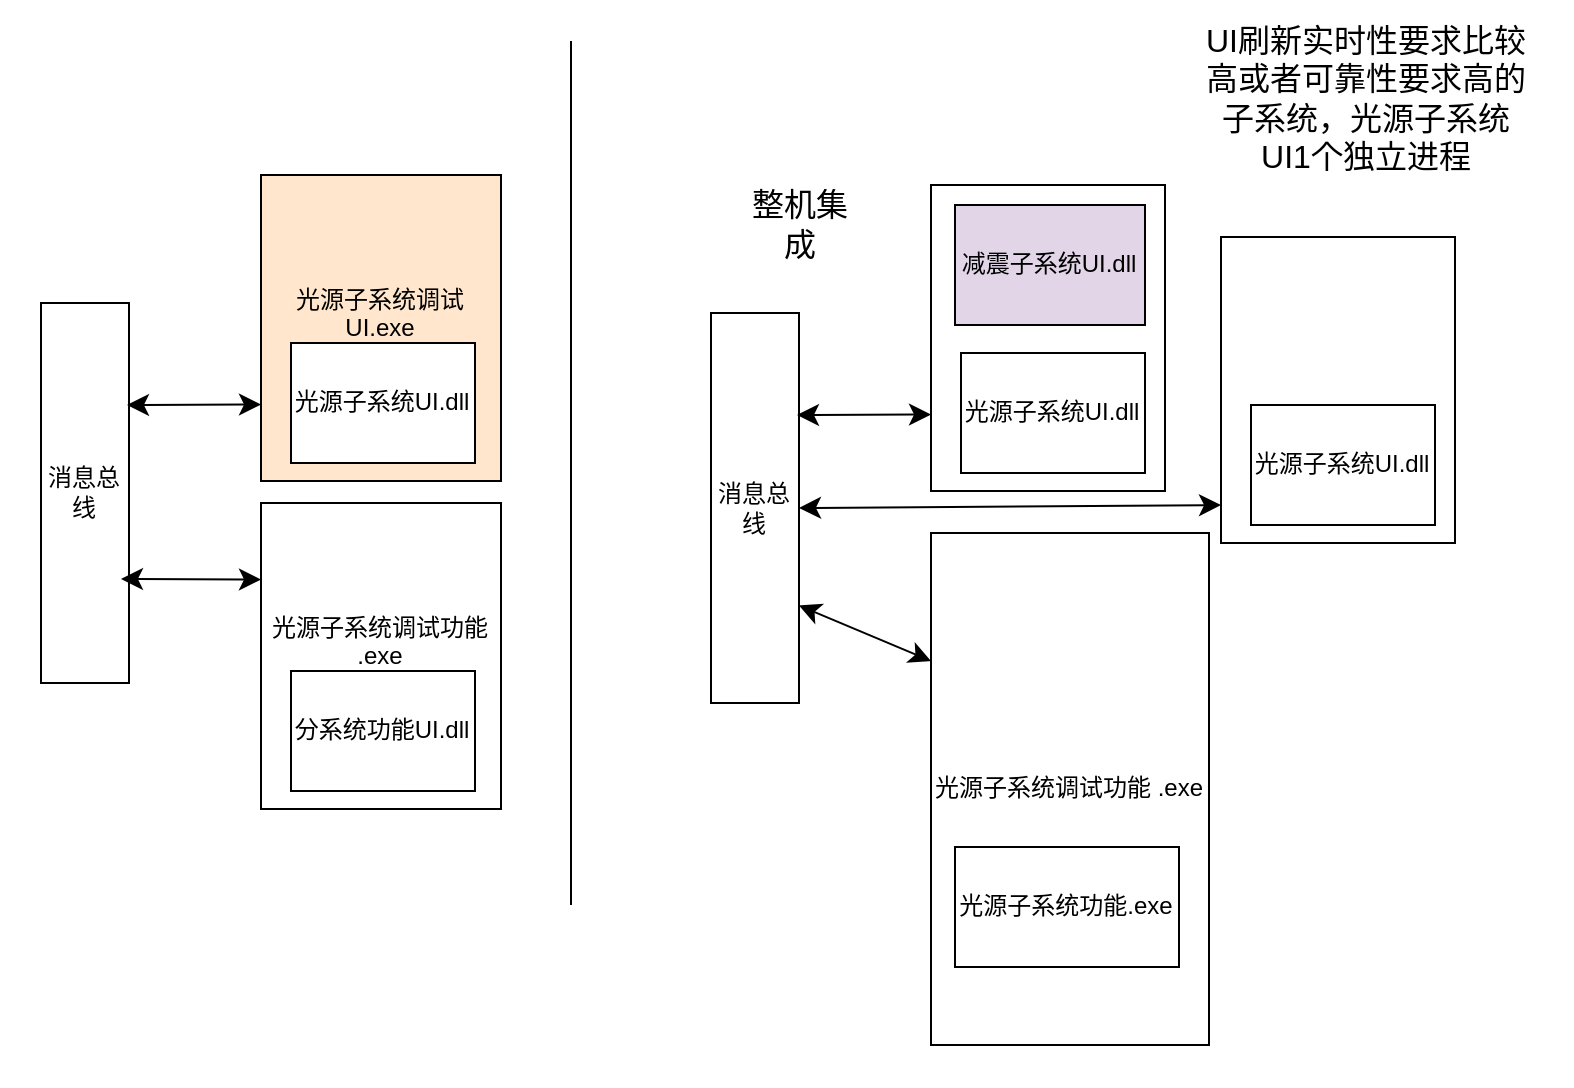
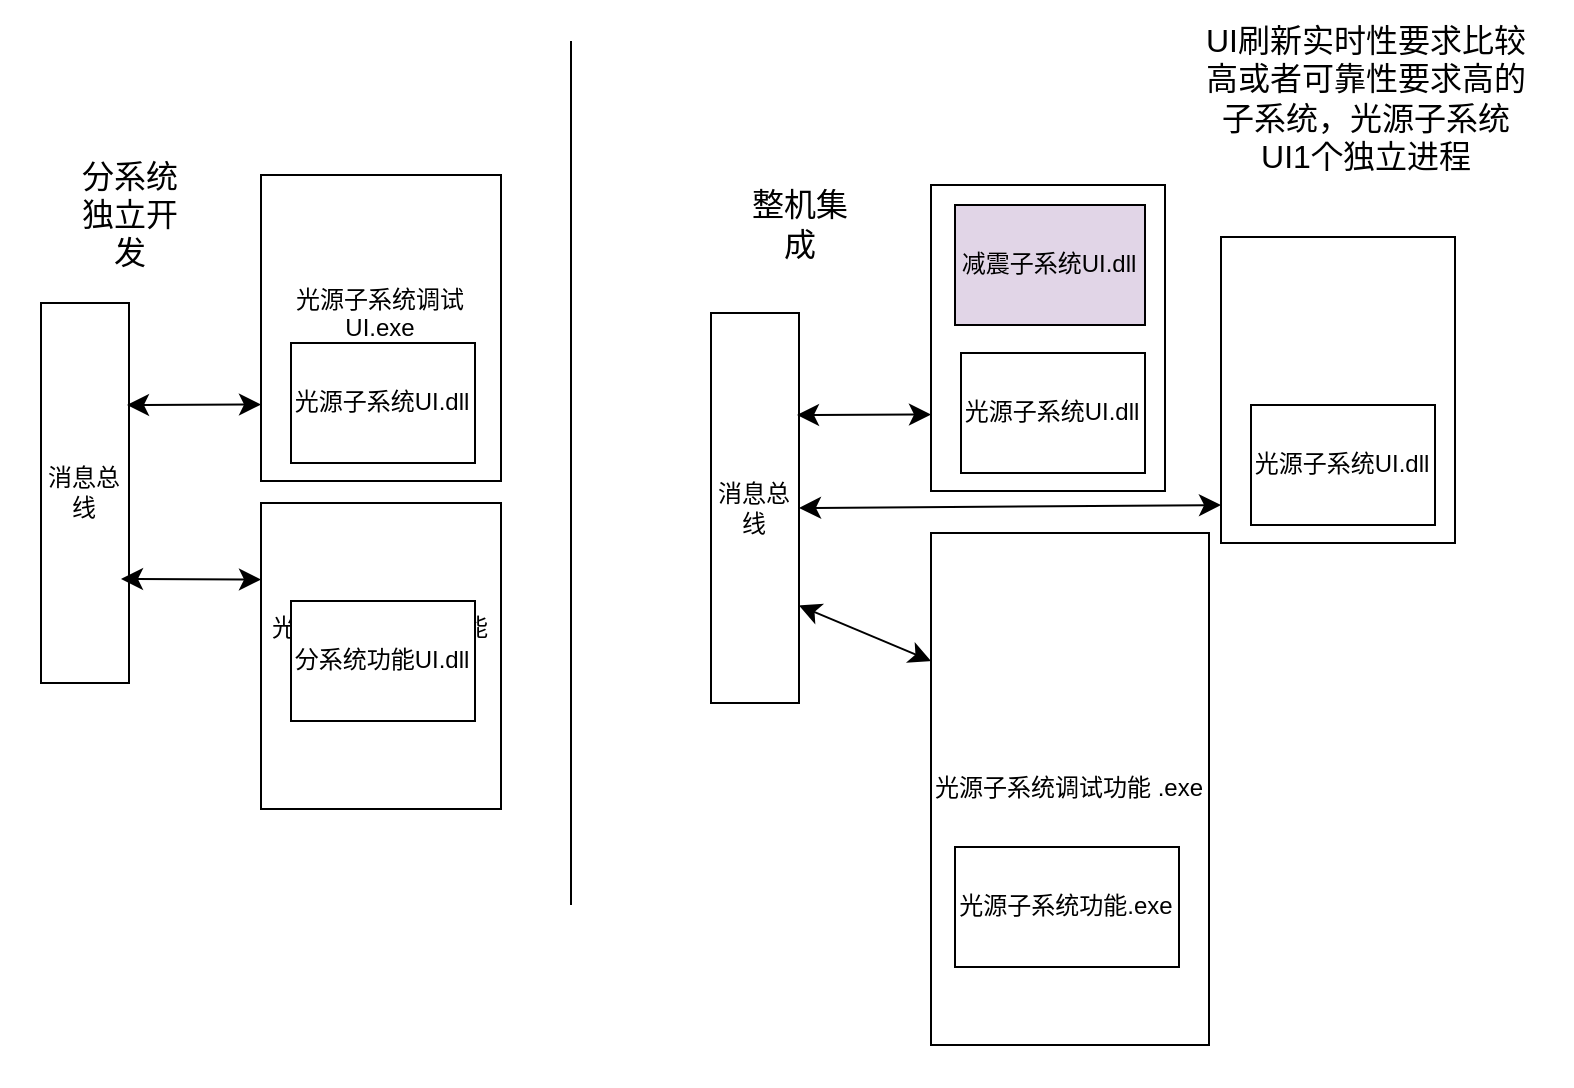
  <mxCell id="0" />
  <mxCell id="1" parent="0" />
  <mxCell id="2" value="消息总线" style="rounded=0;whiteSpace=wrap;html=1;" vertex="1" parent="1"><mxGeometry x="20" y="151" width="44" height="190" as="geometry" /></mxCell>
  <mxCell id="3" value="" style="endArrow=classic;startArrow=classic;html=1;rounded=0;fontSize=12;startSize=8;endSize=8;curved=1;entryX=0;entryY=0.75;entryDx=0;entryDy=0;" edge="1" parent="1" target="5"><mxGeometry width="50" height="50" relative="1" as="geometry"><mxPoint x="63" y="202" as="sourcePoint" /><mxPoint x="119" y="202" as="targetPoint" /></mxGeometry></mxCell>
  <mxCell id="4" value="" style="endArrow=classic;startArrow=classic;html=1;rounded=0;fontSize=12;startSize=8;endSize=8;curved=1;entryX=0;entryY=0.25;entryDx=0;entryDy=0;" edge="1" parent="1" target="7"><mxGeometry width="50" height="50" relative="1" as="geometry"><mxPoint x="60" y="289" as="sourcePoint" /><mxPoint x="115" y="287" as="targetPoint" /></mxGeometry></mxCell>
- <mxCell id="5" value="光源子系统调试 UI.exe&lt;div&gt;&lt;br&gt;&lt;/div&gt;" style="rounded=0;whiteSpace=wrap;html=1;fillColor=#ffe6cc;" vertex="1" parent="1"><mxGeometry x="130" y="87" width="120" height="153" as="geometry" /></mxCell>
+ <mxCell id="5" value="光源子系统调试 UI.exe&lt;div&gt;&lt;br&gt;&lt;/div&gt;" style="rounded=0;whiteSpace=wrap;html=1;" vertex="1" parent="1"><mxGeometry x="130" y="87" width="120" height="153" as="geometry" /></mxCell>
  <mxCell id="6" value="光源子系统UI.dll" style="rounded=0;whiteSpace=wrap;html=1;" vertex="1" parent="1"><mxGeometry x="145" y="171" width="92" height="60" as="geometry" /></mxCell>
  <mxCell id="7" value="光源子系统调试功能 .exe&lt;div&gt;&lt;br&gt;&lt;/div&gt;" style="rounded=0;whiteSpace=wrap;html=1;" vertex="1" parent="1"><mxGeometry x="130" y="251" width="120" height="153" as="geometry" /></mxCell>
- <mxCell id="8" value="分系统功能UI.dll" style="rounded=0;whiteSpace=wrap;html=1;" vertex="1" parent="1"><mxGeometry x="145" y="335" width="92" height="60" as="geometry" /></mxCell>
+ <mxCell id="8" value="分系统功能UI.dll" style="rounded=0;whiteSpace=wrap;html=1;" vertex="1" parent="1"><mxGeometry x="145" y="300" width="92" height="60" as="geometry" /></mxCell>
+ <mxCell id="9" value="分系统独立开发" style="text;html=1;align=center;verticalAlign=middle;whiteSpace=wrap;rounded=0;fontSize=16;" vertex="1" parent="1"><mxGeometry x="35" y="92" width="60" height="30" as="geometry" /></mxCell>
  <mxCell id="10" value="" style="endArrow=none;html=1;rounded=0;fontSize=12;startSize=8;endSize=8;curved=1;" edge="1" parent="1"><mxGeometry width="50" height="50" relative="1" as="geometry"><mxPoint x="285" y="452" as="sourcePoint" /><mxPoint x="285" y="20" as="targetPoint" /></mxGeometry></mxCell>
  <mxCell id="11" value="消息总线" style="rounded=0;whiteSpace=wrap;html=1;" vertex="1" parent="1"><mxGeometry x="355" y="156" width="44" height="195" as="geometry" /></mxCell>
  <mxCell id="12" value="" style="endArrow=classic;startArrow=classic;html=1;rounded=0;fontSize=12;startSize=8;endSize=8;curved=1;entryX=0;entryY=0.75;entryDx=0;entryDy=0;" edge="1" parent="1" target="14"><mxGeometry width="50" height="50" relative="1" as="geometry"><mxPoint x="398" y="207" as="sourcePoint" /><mxPoint x="454" y="207" as="targetPoint" /></mxGeometry></mxCell>
  <mxCell id="13" value="" style="endArrow=classic;startArrow=classic;html=1;rounded=0;fontSize=12;startSize=8;endSize=8;curved=1;entryX=0;entryY=0.25;entryDx=0;entryDy=0;exitX=1;exitY=0.75;exitDx=0;exitDy=0;" edge="1" parent="1" target="16" source="11"><mxGeometry width="50" height="50" relative="1" as="geometry"><mxPoint x="395" y="294" as="sourcePoint" /><mxPoint x="450" y="292" as="targetPoint" /></mxGeometry></mxCell>
  <mxCell id="14" value="&lt;div&gt;&lt;br&gt;&lt;/div&gt;" style="rounded=0;whiteSpace=wrap;html=1;" vertex="1" parent="1"><mxGeometry x="465" y="92" width="117" height="153" as="geometry" /></mxCell>
  <mxCell id="15" value="光源子系统UI.dll" style="rounded=0;whiteSpace=wrap;html=1;" vertex="1" parent="1"><mxGeometry x="480" y="176" width="92" height="60" as="geometry" /></mxCell>
  <mxCell id="16" value="光源子系统调试功能 .exe" style="rounded=0;whiteSpace=wrap;html=1;" vertex="1" parent="1"><mxGeometry x="465" y="266" width="139" height="256" as="geometry" /></mxCell>
  <mxCell id="17" value="光源子系统功能.exe" style="rounded=0;whiteSpace=wrap;html=1;" vertex="1" parent="1"><mxGeometry x="477" y="423" width="112" height="60" as="geometry" /></mxCell>
  <mxCell id="18" value="整机集成" style="text;html=1;align=center;verticalAlign=middle;whiteSpace=wrap;rounded=0;fontSize=16;" vertex="1" parent="1"><mxGeometry x="370" y="97" width="60" height="30" as="geometry" /></mxCell>
  <mxCell id="19" value="减震子系统UI.dll" style="rounded=0;whiteSpace=wrap;html=1;fillColor=#e1d5e7;" vertex="1" parent="1"><mxGeometry x="477" y="102" width="95" height="60" as="geometry" /></mxCell>
  <mxCell id="20" value="" style="endArrow=classic;startArrow=classic;html=1;rounded=0;fontSize=12;startSize=8;endSize=8;curved=1;entryX=0;entryY=0.876;entryDx=0;entryDy=0;exitX=1;exitY=0.5;exitDx=0;exitDy=0;entryPerimeter=0;" edge="1" parent="1" target="21" source="11"><mxGeometry width="50" height="50" relative="1" as="geometry"><mxPoint x="492.5" y="262.25" as="sourcePoint" /><mxPoint x="559.5" y="262" as="targetPoint" /></mxGeometry></mxCell>
  <mxCell id="21" value="&lt;div&gt;&lt;br&gt;&lt;/div&gt;" style="rounded=0;whiteSpace=wrap;html=1;" vertex="1" parent="1"><mxGeometry x="610" y="118" width="117" height="153" as="geometry" /></mxCell>
  <mxCell id="22" value="光源子系统UI.dll" style="rounded=0;whiteSpace=wrap;html=1;" vertex="1" parent="1"><mxGeometry x="625" y="202" width="92" height="60" as="geometry" /></mxCell>
  <mxCell id="23" value="UI刷新实时性要求比较高或者可靠性要求高的子系统，光源子系统UI1个独立进程" style="text;html=1;align=center;verticalAlign=middle;whiteSpace=wrap;rounded=0;fontSize=16;" vertex="1" parent="1"><mxGeometry x="601" y="34" width="164" height="30" as="geometry" /></mxCell>
